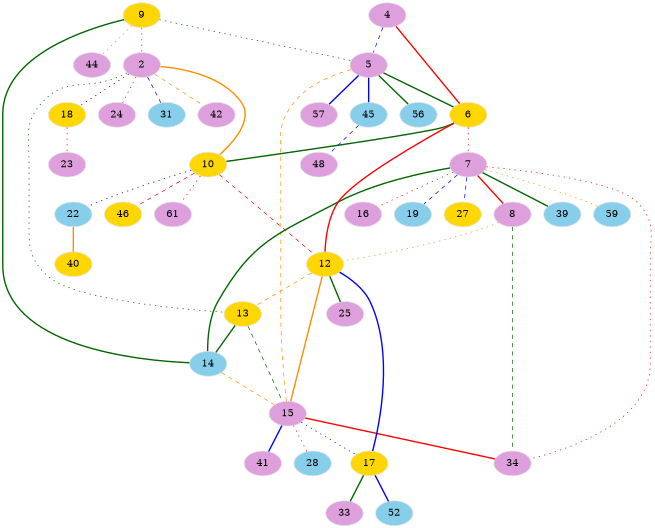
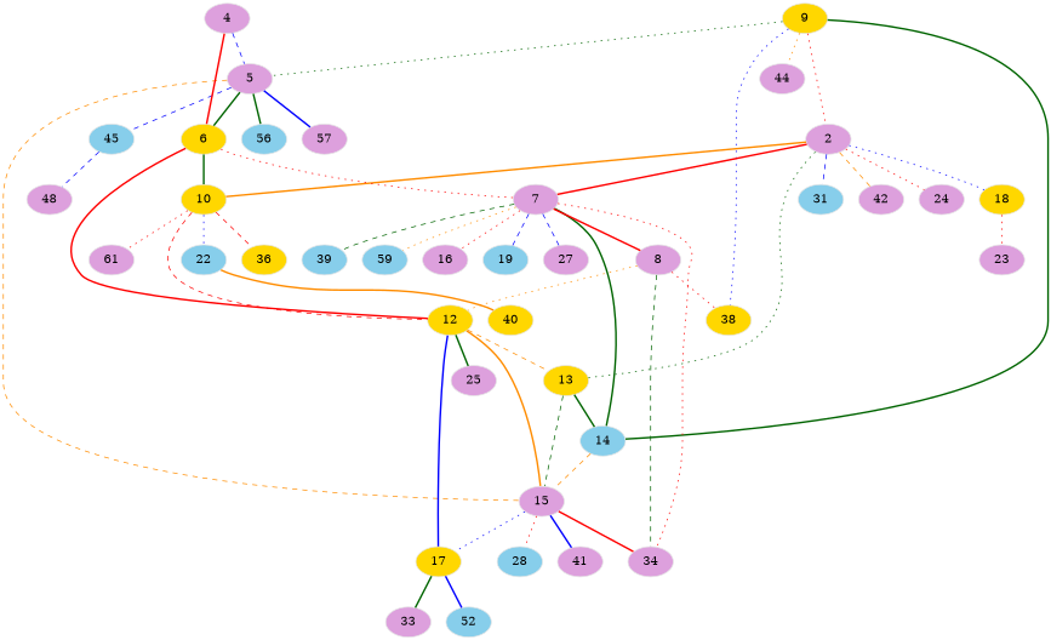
  graph {
    node [color=gray90 fillcolor=plum style=filled]
    edge [color=red style=bold]
    n1 [fillcolor=gold label=9 super="+26"]
    2 [super="+3"]
    5 [super="+54"]
    14 [fillcolor=skyblue super="+55"]
+   38 [fillcolor=gold]
    44
    7 [super="+9"]
    10 [fillcolor=gold super="+50"]
    13 [fillcolor=gold super="+37"]
    18 [fillcolor=gold super="+36"]
    24
    31 [fillcolor=skyblue]
    42
    6 [fillcolor=gold super="+11"]
    15 [super="+21"]
    45 [fillcolor=skyblue]
    56 [fillcolor=skyblue]
    57
    8 [super="+29"]
    16
    19 [fillcolor=skyblue]
-   27 [fillcolor=gold]
+   27
    34 [super="+51"]
    39 [fillcolor=skyblue]
    59 [fillcolor=skyblue]
    12 [fillcolor=gold super="+53"]
    22 [fillcolor=skyblue]
-   46 [fillcolor=gold]
+   46 [fillcolor=gold label=36]
    61
    23 [super="+30"]
    4
    17 [fillcolor=gold super="+20"]
    28 [fillcolor=skyblue]
    41
    48 [super="+49"]
    25
    40 [fillcolor=gold super="+47"]
    33
    52 [fillcolor=skyblue]
    n1 -- 2 [style=dotted weight=2]
    n1 -- 5 [color=darkgreen style=dotted]
    n1 -- 14 [color=darkgreen]
+   n1 -- 38 [color=blue style=dotted]
    n1 -- 44 [color=darkorange style=dotted]
+   2 -- 7
    2 -- 10 [color=darkorange]
    2 -- 13 [color=darkgreen style=dotted]
    2 -- 18 [color=blue style=dotted]
    2 -- 24 [style=dotted]
    2 -- 31 [color=blue style=dashed]
    2 -- 42 [color=darkorange style=dashed]
    5 -- 6 [color=darkgreen]
    5 -- 15 [color=darkorange style=dashed]
-   5 -- 45 [color=blue]
+   5 -- 45 [color=blue style=dashed]
    5 -- 56 [color=darkgreen]
    5 -- 57 [color=blue]
    14 -- 15 [color=darkorange style=dashed]
    7 -- 14 [color=darkgreen]
    7 -- 8 [weight=2]
    7 -- 16 [style=dotted]
    7 -- 19 [color=blue style=dashed]
    7 -- 27 [color=blue style=dashed]
    7 -- 34 [style=dotted]
-   7 -- 39 [color=darkgreen]
+   7 -- 39 [color=darkgreen style=dashed]
    7 -- 59 [color=darkorange style=dotted]
    10 -- 12 [style=dashed]
    10 -- 22 [color=blue style=dotted]
    10 -- 46 [style=dashed]
    10 -- 61 [style=dotted]
    13 -- 14 [color=darkgreen]
    13 -- 15 [color=darkgreen style=dashed]
    18 -- 23 [style=dotted]
    6 -- 7 [style=dotted weight=2]
    6 -- 10 [color=darkgreen]
    6 -- 12
    15 -- 34
    15 -- 17 [color=blue style=dotted]
    15 -- 28 [style=dotted]
    15 -- 41 [color=blue]
    45 -- 48 [color=blue style=dashed]
+   8 -- 38 [style=dotted]
    8 -- 34 [color=darkgreen style=dashed]
    8 -- 12 [color=darkorange style=dotted]
    12 -- 13 [color=darkorange style=dashed]
    12 -- 15 [color=darkorange]
    12 -- 17 [color=blue]
    12 -- 25 [color=darkgreen]
    22 -- 40 [color=darkorange]
    4 -- 5 [color=blue style=dashed]
    4 -- 6
    17 -- 33 [color=darkgreen]
    17 -- 52 [color=blue]
  }
